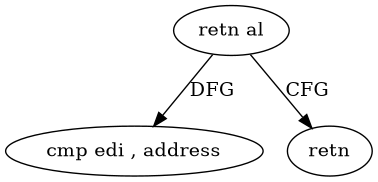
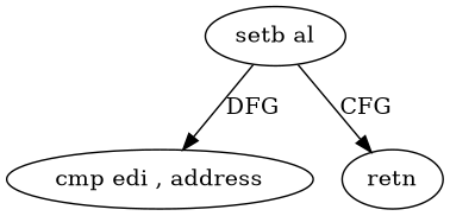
  digraph {
    fontname="DejaVu Serif"
    node [fontname="DejaVu Serif"]
    edge [fontname="DejaVu Serif"]
    n1 [label="cmp edi , address"]
-   n2 [label="retn al"]
+   n2 [label="setb al"]
    n3 [label=retn]
    n2 -> n1 [label=DFG]
    n2 -> n3 [label=CFG]
  }
